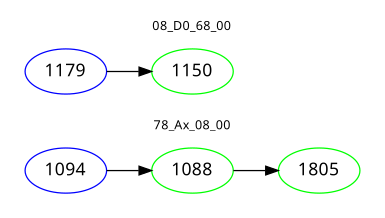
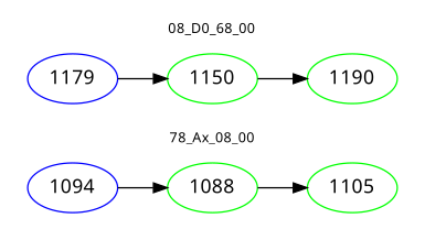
  digraph {
    fontname="Noto Sans"
    rankdir=LR
    node [color=green fontname="Noto Sans"]
    edge [color=black fontname="Noto Sans"]
    n1 [color=blue label=1094]
    n2 [label=1088]
-   n3 [label=1805]
+   n3 [label=1105]
    n4 [color=blue label=1179]
    n5 [label=1150]
+   n6 [label=1190]
    subgraph cluster_1 {
      color=white
      fontsize=10
      label="78_Ax_08_00"
      n1
      n2
      n3
    }
    subgraph cluster_2 {
      color=white
      fontsize=10
      label="08_D0_68_00"
      n4
      n5
+     n6
    }
    n1 -> n2
    n2 -> n3
    n4 -> n5
+   n5 -> n6
  }
